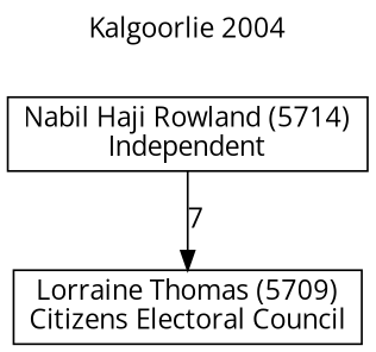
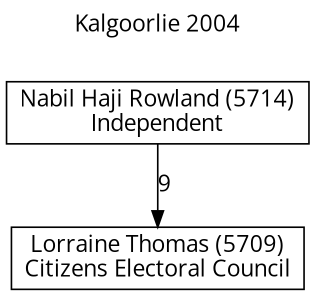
  digraph {
    label="Kalgoorlie 2004"
    labelloc=t
    mclimit=10
    fontname="Open Sans"
    node [shape=box fontname="Open Sans"]
    n1 [label="Lorraine Thomas (5709)\nCitizens Electoral Council"]
    n2 [label="Nabil Haji Rowland (5714)\nIndependent"]
-   n2 -> n1 [label=7 fontname="Open Sans"]
+   n2 -> n1 [label=9 fontname="Open Sans"]
  }
